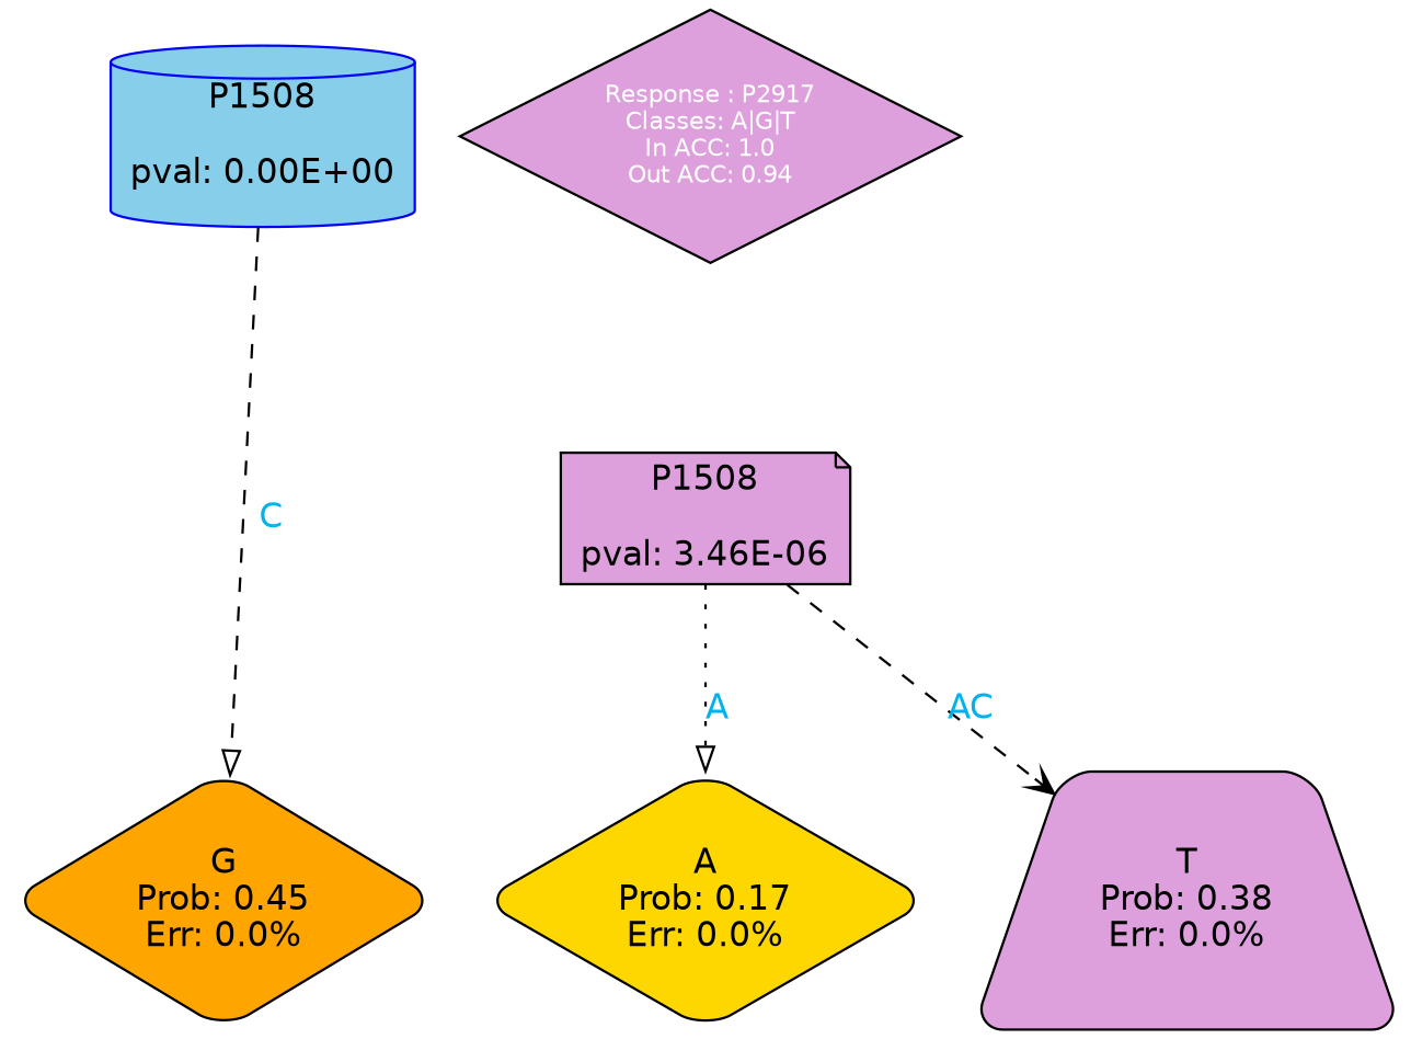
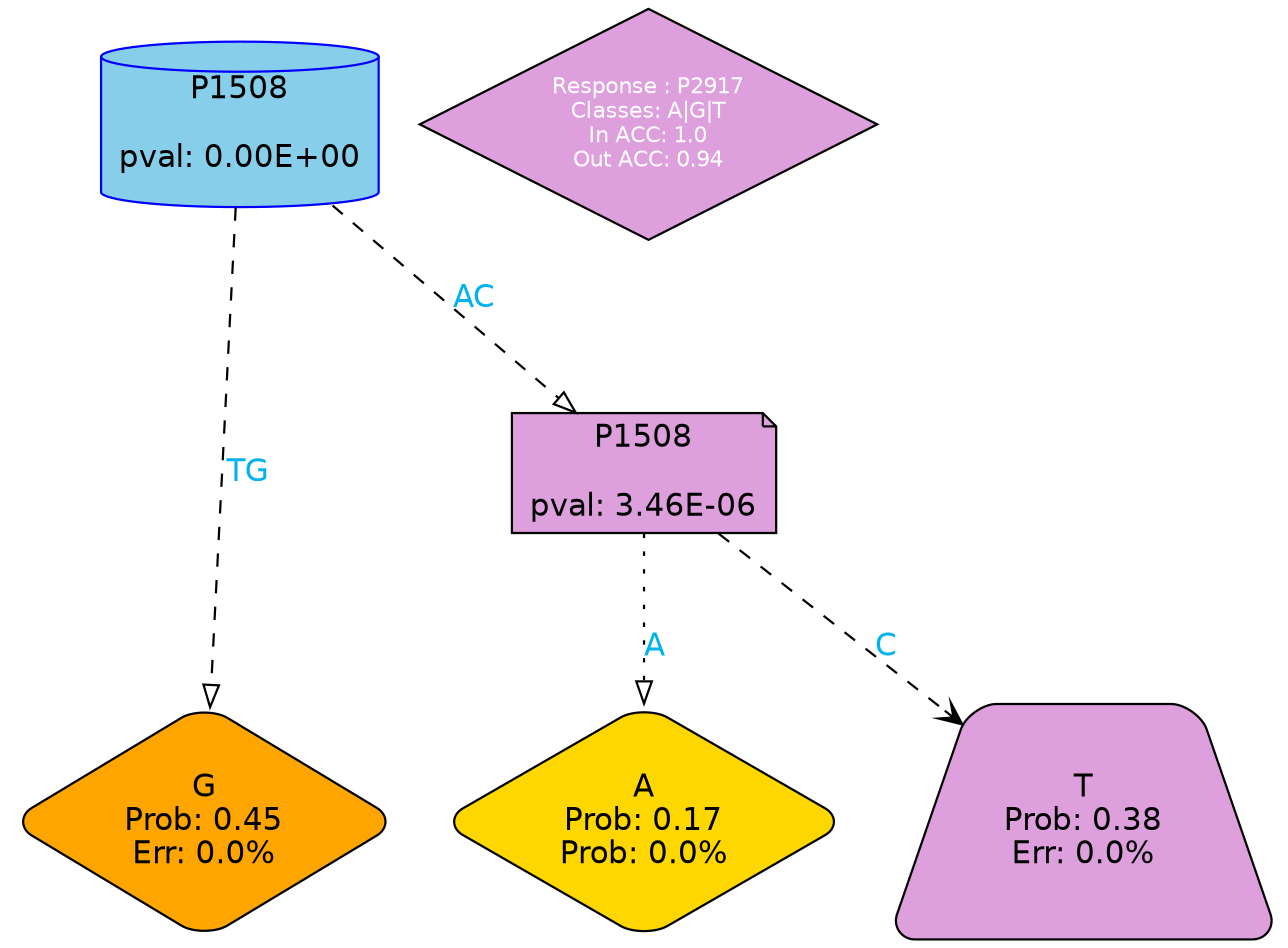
  digraph {
    ranksep=equally
    splines=polylines
    node [color=black fillcolor=plum fontname=helvetica shape=diamond style="filled, rounded"]
    edge [arrowhead=onormal fontcolor=deepskyblue2 fontname=helvetica style=dashed]
-   n1 [fillcolor=gold label="A\nProb: 0.17\nErr: 0.0%"]
+   n1 [fillcolor=gold label="A\nProb: 0.17\nProb: 0.0%"]
    n2 [label="T\nProb: 0.38\nErr: 0.0%" shape=trapezium]
    n3 [fillcolor=orange label="G\nProb: 0.45\nErr: 0.0%"]
    n4 [align=left fontcolor=white fontsize=10 label="Response : P2917\nClasses: A|G|T\nIn ACC: 1.0\nOut ACC: 0.94\n" style=filled]
    n5 [color=blue fillcolor=skyblue label="P1508\n\npval: 0.00E+00" shape=cylinder]
    n6 [label="P1508\n\npval: 3.46E-06" shape=note]
    subgraph sub_1 {
      rank=same
      n1
      n2
      n3
    }
    subgraph sub_2 {
      rank=same
      n4
      n5
    }
-   n5 -> n3 [label=C]
+   n5 -> n3 [label=TG]
+   n5 -> n6 [label=AC]
    n6 -> n1 [label=A style=dotted]
-   n6 -> n2 [arrowhead=vee label=AC]
+   n6 -> n2 [arrowhead=vee label=C]
  }
